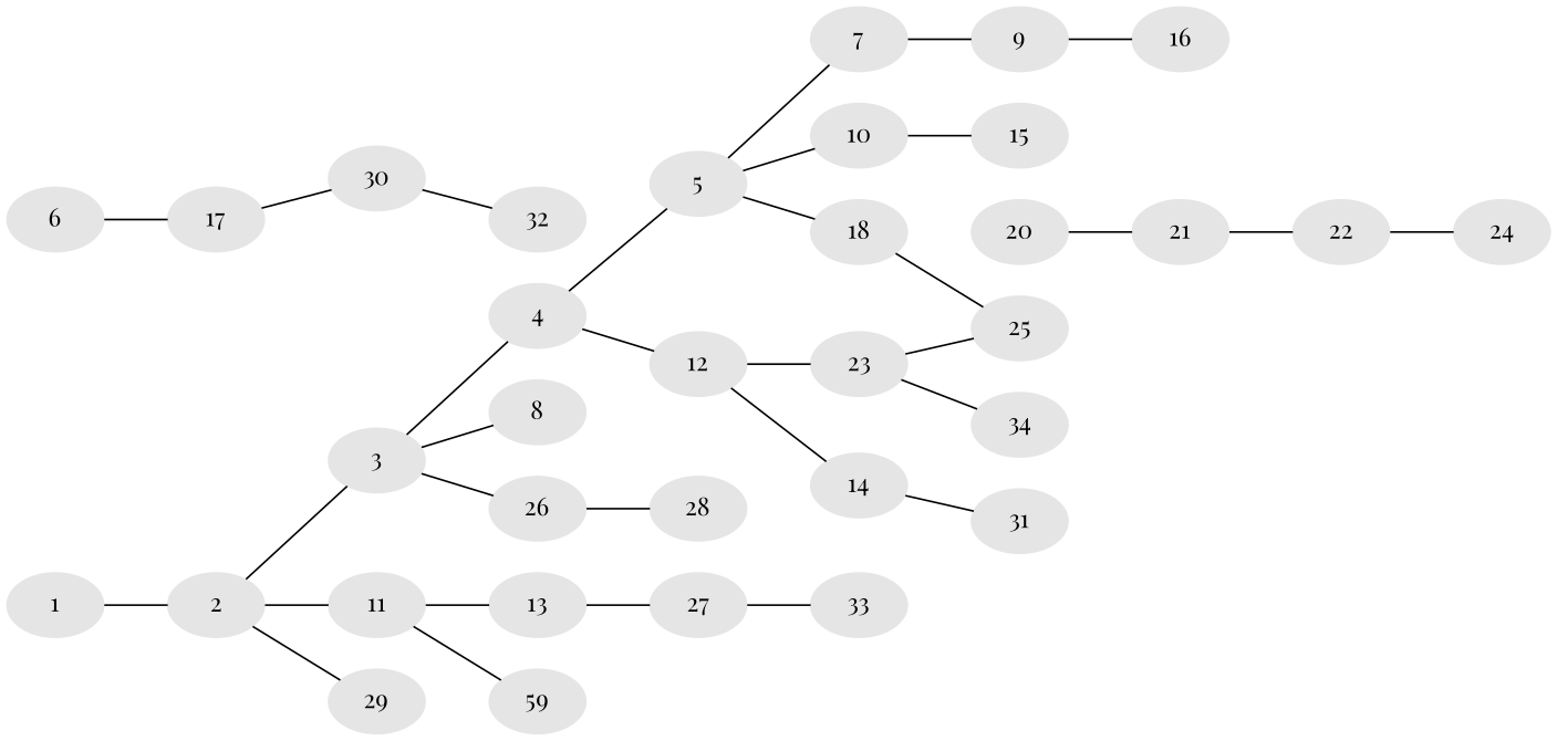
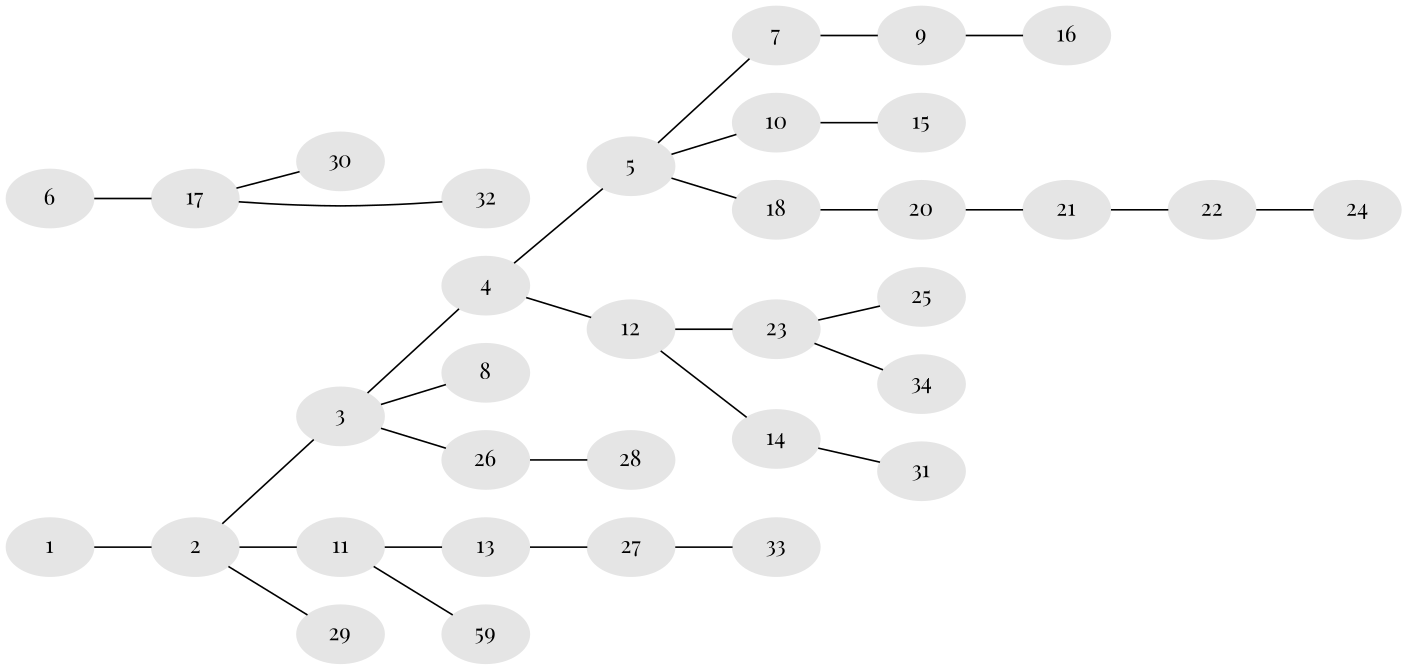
  graph {
    fontname="Playfair Display"
    rankdir=LR
    node [color=gray90 fontname="Playfair Display" style=filled]
    edge [fontname="Playfair Display" weight=1.0]
    1
    2
    3
    11
    29
    6
    17
    4
    8
    26
    13
    n12 [label=59]
    5
    12
    28
    7
    10
    18
    23
    14
    9
    15
    20
    25
    34
    30
    32
    16
    27
    31
    33
    21
    22
    24
    1 -- 2
    2 -- 3
    2 -- 11
    2 -- 29
    3 -- 4
    3 -- 8
    3 -- 26
    11 -- 13 [weight=3.0]
    11 -- n12
    6 -- 17 [weight=3.0]
    17 -- 30
-   30 -- 32
+   17 -- 32
    4 -- 5
    4 -- 12
    26 -- 28
    13 -- 27
    5 -- 7
    5 -- 10
    5 -- 18
    12 -- 23
    12 -- 14
    7 -- 9
    10 -- 15
-   18 -- 25
+   18 -- 20
    23 -- 25
    23 -- 34
    14 -- 31
    9 -- 16
    20 -- 21 [weight=2.0]
    27 -- 33
    21 -- 22
    22 -- 24
  }
